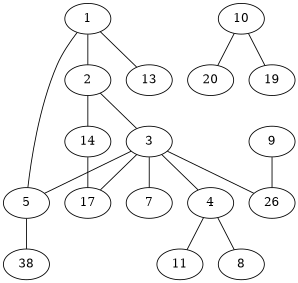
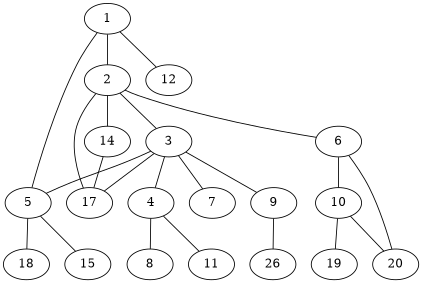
  graph {
    1
    2
    5
-   12 [label=13]
+   12
    3
+   6
    14
    17
-   18 [label=38]
+   15
+   18
    4
    7
    9
    10
    20
    8
    11
    n18 [label=26]
    19
    1 -- 2
    1 -- 5
    1 -- 12
    2 -- 3
+   2 -- 6
    2 -- 14
+   2 -- 17
+   5 -- 15
    5 -- 18
    3 -- 5
    3 -- 17
    3 -- 4
    3 -- 7
-   3 -- n18
+   3 -- 9
+   6 -- 10
+   6 -- 20
    14 -- 17
    4 -- 8
    4 -- 11
    9 -- n18
    10 -- 20
    10 -- 19
  }
